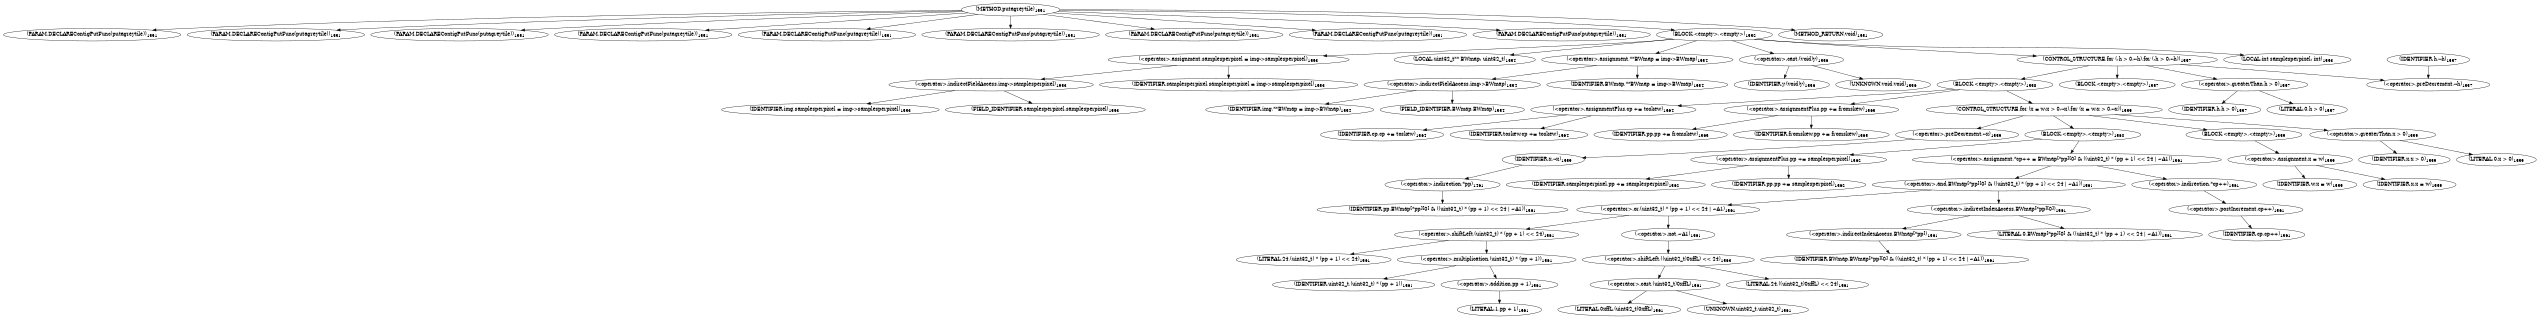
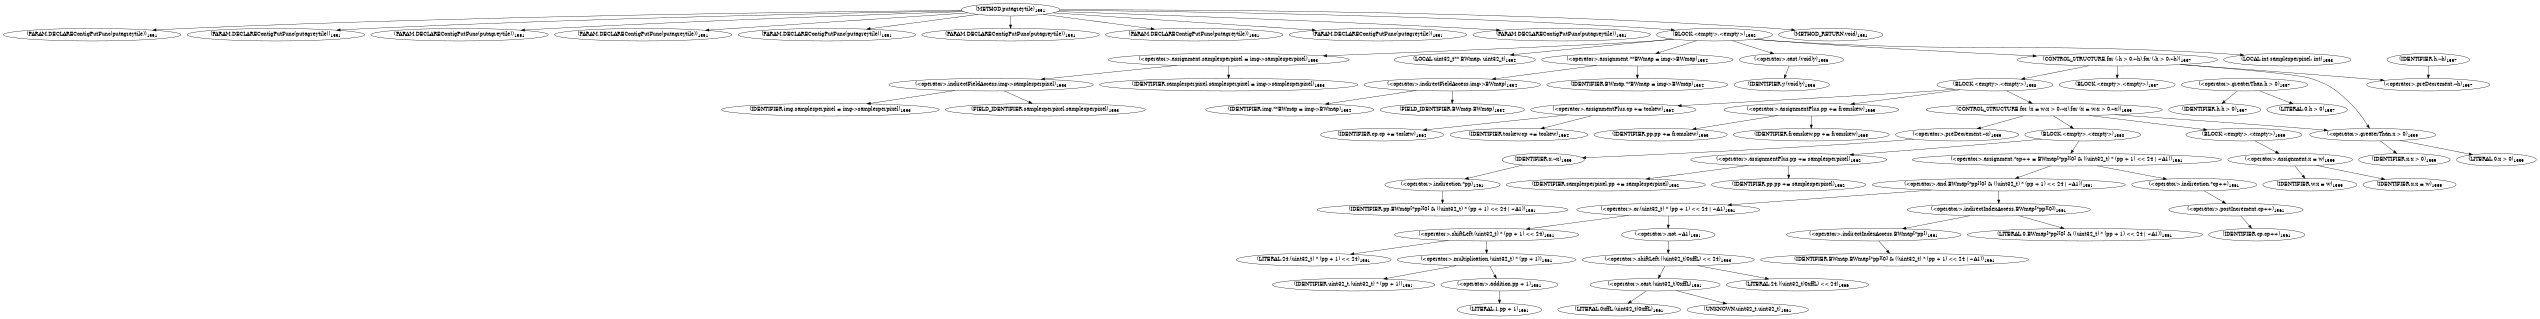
  digraph {
    n1 [label=<(METHOD,putagreytile)<SUB>1551</SUB>>]
    n2 [label=<(PARAM,DECLAREContigPutFunc(putagreytile))<SUB>1551</SUB>>]
    n3 [label=<(PARAM,DECLAREContigPutFunc(putagreytile))<SUB>1551</SUB>>]
    n4 [label=<(PARAM,DECLAREContigPutFunc(putagreytile))<SUB>1551</SUB>>]
    n5 [label=<(PARAM,DECLAREContigPutFunc(putagreytile))<SUB>1551</SUB>>]
    n6 [label=<(PARAM,DECLAREContigPutFunc(putagreytile))<SUB>1551</SUB>>]
    n7 [label=<(PARAM,DECLAREContigPutFunc(putagreytile))<SUB>1551</SUB>>]
    n8 [label=<(PARAM,DECLAREContigPutFunc(putagreytile))<SUB>1551</SUB>>]
    n9 [label=<(PARAM,DECLAREContigPutFunc(putagreytile))<SUB>1551</SUB>>]
    n10 [label=<(PARAM,DECLAREContigPutFunc(putagreytile))<SUB>1551</SUB>>]
    n11 [label=<(BLOCK,&lt;empty&gt;,&lt;empty&gt;)<SUB>1552</SUB>>]
    n12 [label=<(METHOD_RETURN,void)<SUB>1551</SUB>>]
    n13 [label=<(LOCAL,int samplesperpixel: int)<SUB>1553</SUB>>]
    n14 [label=<(&lt;operator&gt;.assignment,samplesperpixel = img-&gt;samplesperpixel)<SUB>1553</SUB>>]
    n15 [label=<(LOCAL,uint32_t** BWmap: uint32_t)<SUB>1554</SUB>>]
    n16 [label=<(&lt;operator&gt;.assignment,**BWmap = img-&gt;BWmap)<SUB>1554</SUB>>]
    n17 [label=<(&lt;operator&gt;.cast,(void)y)<SUB>1556</SUB>>]
    n18 [label=<(CONTROL_STRUCTURE,for (;h &gt; 0;--h),for (;h &gt; 0;--h))<SUB>1557</SUB>>]
    n19 [label=<(IDENTIFIER,samplesperpixel,samplesperpixel = img-&gt;samplesperpixel)<SUB>1553</SUB>>]
    n20 [label=<(&lt;operator&gt;.indirectFieldAccess,img-&gt;samplesperpixel)<SUB>1953</SUB>>]
    n21 [label=<(IDENTIFIER,BWmap,**BWmap = img-&gt;BWmap)<SUB>1554</SUB>>]
    n22 [label=<(&lt;operator&gt;.indirectFieldAccess,img-&gt;BWmap)<SUB>1554</SUB>>]
-   n23 [label=<(UNKNOWN,void,void)<SUB>1556</SUB>>]
    n24 [label=<(IDENTIFIER,y,(void)y)<SUB>1556</SUB>>]
    n25 [label=<(BLOCK,&lt;empty&gt;,&lt;empty&gt;)<SUB>1557</SUB>>]
    n26 [label=<(&lt;operator&gt;.greaterThan,h &gt; 0)<SUB>1557</SUB>>]
    n27 [label=<(&lt;operator&gt;.preDecrement,--h)<SUB>1557</SUB>>]
    n28 [label=<(BLOCK,&lt;empty&gt;,&lt;empty&gt;)<SUB>1558</SUB>>]
    n29 [label=<(IDENTIFIER,img,samplesperpixel = img-&gt;samplesperpixel)<SUB>1553</SUB>>]
    n30 [label=<(FIELD_IDENTIFIER,samplesperpixel,samplesperpixel)<SUB>1553</SUB>>]
    n31 [label=<(IDENTIFIER,img,**BWmap = img-&gt;BWmap)<SUB>1554</SUB>>]
    n32 [label=<(FIELD_IDENTIFIER,BWmap,BWmap)<SUB>1554</SUB>>]
    n33 [label=<(IDENTIFIER,h,h &gt; 0)<SUB>1557</SUB>>]
    n34 [label=<(LITERAL,0,h &gt; 0)<SUB>1557</SUB>>]
    n35 [label=<(CONTROL_STRUCTURE,for (x = w;x &gt; 0;--x),for (x = w;x &gt; 0;--x))<SUB>1559</SUB>>]
    n36 [label=<(&lt;operator&gt;.assignmentPlus,cp += toskew)<SUB>1564</SUB>>]
    n37 [label=<(&lt;operator&gt;.assignmentPlus,pp += fromskew)<SUB>1565</SUB>>]
    n38 [label=<(IDENTIFIER,h,--h)<SUB>1557</SUB>>]
    n39 [label=<(BLOCK,&lt;empty&gt;,&lt;empty&gt;)<SUB>1559</SUB>>]
    n40 [label=<(&lt;operator&gt;.greaterThan,x &gt; 0)<SUB>1559</SUB>>]
    n41 [label=<(&lt;operator&gt;.preDecrement,--x)<SUB>1559</SUB>>]
    n42 [label=<(BLOCK,&lt;empty&gt;,&lt;empty&gt;)<SUB>1560</SUB>>]
    n43 [label=<(IDENTIFIER,cp,cp += toskew)<SUB>1564</SUB>>]
    n44 [label=<(IDENTIFIER,toskew,cp += toskew)<SUB>1564</SUB>>]
    n45 [label=<(IDENTIFIER,pp,pp += fromskew)<SUB>1565</SUB>>]
    n46 [label=<(IDENTIFIER,fromskew,pp += fromskew)<SUB>1565</SUB>>]
    n47 [label=<(&lt;operator&gt;.assignment,x = w)<SUB>1559</SUB>>]
    n48 [label=<(IDENTIFIER,x,x &gt; 0)<SUB>1559</SUB>>]
    n49 [label=<(LITERAL,0,x &gt; 0)<SUB>1559</SUB>>]
    n50 [label=<(IDENTIFIER,x,--x)<SUB>1559</SUB>>]
    n51 [label=<(&lt;operator&gt;.assignment,*cp++ = BWmap[*pp][0] &amp; ((uint32_t) * (pp + 1) &lt;&lt; 24 | ~A1))<SUB>1561</SUB>>]
    n52 [label=<(&lt;operator&gt;.assignmentPlus,pp += samplesperpixel)<SUB>1562</SUB>>]
    n53 [label=<(IDENTIFIER,x,x = w)<SUB>1559</SUB>>]
    n54 [label=<(IDENTIFIER,w,x = w)<SUB>1559</SUB>>]
    n55 [label=<(&lt;operator&gt;.indirection,*pp)<SUB>1461</SUB>>]
    n56 [label=<(&lt;operator&gt;.indirection,*cp++)<SUB>1561</SUB>>]
    n57 [label=<(&lt;operator&gt;.and,BWmap[*pp][0] &amp; ((uint32_t) * (pp + 1) &lt;&lt; 24 | ~A1))<SUB>1561</SUB>>]
    n58 [label=<(IDENTIFIER,pp,pp += samplesperpixel)<SUB>1562</SUB>>]
    n59 [label=<(IDENTIFIER,samplesperpixel,pp += samplesperpixel)<SUB>1562</SUB>>]
    n60 [label=<(&lt;operator&gt;.postIncrement,cp++)<SUB>1561</SUB>>]
    n61 [label=<(&lt;operator&gt;.indirectIndexAccess,BWmap[*pp][0])<SUB>1561</SUB>>]
    n62 [label=<(&lt;operator&gt;.or,(uint32_t) * (pp + 1) &lt;&lt; 24 | ~A1)<SUB>1561</SUB>>]
    n63 [label=<(IDENTIFIER,cp,cp++)<SUB>1561</SUB>>]
    n64 [label=<(&lt;operator&gt;.indirectIndexAccess,BWmap[*pp])<SUB>1561</SUB>>]
    n65 [label=<(LITERAL,0,BWmap[*pp][0] &amp; ((uint32_t) * (pp + 1) &lt;&lt; 24 | ~A1))<SUB>1561</SUB>>]
    n66 [label=<(&lt;operator&gt;.shiftLeft,(uint32_t) * (pp + 1) &lt;&lt; 24)<SUB>1561</SUB>>]
    n67 [label=<(&lt;operator&gt;.not,~A1)<SUB>1561</SUB>>]
    n68 [label=<(IDENTIFIER,BWmap,BWmap[*pp][0] &amp; ((uint32_t) * (pp + 1) &lt;&lt; 24 | ~A1))<SUB>1561</SUB>>]
    n69 [label=<(IDENTIFIER,pp,BWmap[*pp][0] &amp; ((uint32_t) * (pp + 1) &lt;&lt; 24 | ~A1))<SUB>1561</SUB>>]
    n70 [label=<(&lt;operator&gt;.multiplication,(uint32_t) * (pp + 1))<SUB>1561</SUB>>]
    n71 [label=<(LITERAL,24,(uint32_t) * (pp + 1) &lt;&lt; 24)<SUB>1561</SUB>>]
    n72 [label=<(&lt;operator&gt;.shiftLeft,((uint32_t)0xffL) &lt;&lt; 24)<SUB>1563</SUB>>]
    n73 [label=<(IDENTIFIER,uint32_t,(uint32_t) * (pp + 1))<SUB>1561</SUB>>]
    n74 [label=<(&lt;operator&gt;.addition,pp + 1)<SUB>1561</SUB>>]
    n75 [label=<(LITERAL,1,pp + 1)<SUB>1561</SUB>>]
    n76 [label=<(&lt;operator&gt;.cast,(uint32_t)0xffL)<SUB>1561</SUB>>]
-   n77 [label=<(LITERAL,24,((uint32_t)0xffL) &lt;&lt; 24)<SUB>1561</SUB>>]
+   n77 [label=<(LITERAL,24,((uint32_t)0xffL) &lt;&lt; 24)<SUB>1566</SUB>>]
    n78 [label=<(UNKNOWN,uint32_t,uint32_t)<SUB>1561</SUB>>]
    n79 [label=<(LITERAL,0xffL,(uint32_t)0xffL)<SUB>1561</SUB>>]
    n1 -> n2
    n1 -> n3
    n1 -> n4
    n1 -> n5
    n1 -> n6
    n1 -> n7
    n1 -> n8
    n1 -> n9
    n1 -> n10
    n1 -> n11
    n1 -> n12
    n11 -> n13
    n11 -> n14
    n11 -> n15
    n11 -> n16
    n11 -> n17
    n11 -> n18
    n14 -> n19
    n14 -> n20
    n16 -> n21
    n16 -> n22
-   n17 -> n23
    n17 -> n24
    n18 -> n25
-   n18 -> n26
+   n18 -> n40
    n18 -> n27
    n18 -> n28
    n20 -> n29
    n20 -> n30
    n22 -> n31
    n22 -> n32
    n26 -> n33
    n26 -> n34
    n28 -> n35
    n28 -> n36
    n28 -> n37
    n35 -> n39
    n35 -> n40
    n35 -> n41
    n35 -> n42
    n36 -> n43
    n36 -> n44
    n37 -> n45
    n37 -> n46
    n38 -> n27
    n39 -> n47
    n40 -> n48
    n40 -> n49
    n41 -> n50
    n42 -> n51
    n42 -> n52
    n47 -> n53
    n47 -> n54
    n50 -> n55
    n51 -> n56
    n51 -> n57
    n52 -> n58
    n52 -> n59
    n55 -> n69
    n56 -> n60
    n57 -> n61
    n57 -> n62
    n60 -> n63
    n61 -> n64
    n61 -> n65
    n62 -> n66
    n62 -> n67
    n64 -> n68
    n66 -> n70
    n66 -> n71
    n67 -> n72
    n70 -> n73
    n70 -> n74
    n72 -> n76
    n72 -> n77
    n74 -> n75
    n76 -> n78
    n76 -> n79
  }
